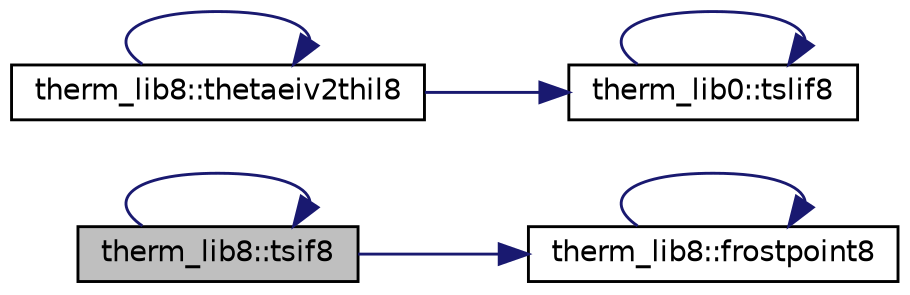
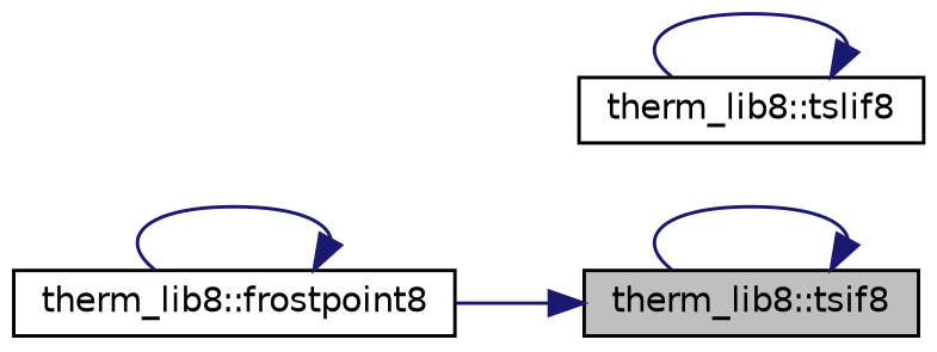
  digraph {
    rankdir=RL
    node [color=black fillcolor=white fontname=Helvetica fontsize=10 shape=record style=filled]
    edge [color=midnightblue dir=back fontname=Helvetica fontsize=10 labelfontname=Helvetica labelfontsize=10 style=solid]
    n1 [fillcolor=grey75 fontcolor=black height=0.2 label="therm_lib8::tsif8" width=0.4]
    n2 [height=0.2 label="therm_lib8::frostpoint8" width=0.4]
-   n3 [height=0.2 label="therm_lib0::tslif8" width=0.4]
-   n4 [height=0.2 label="therm_lib8::thetaeiv2thil8" width=0.4]
+   n3 [height=0.2 label="therm_lib8::tslif8" width=0.4]
    n1 -> n1
-   n2 -> n1
+   n1 -> n2
    n2 -> n2
    n3 -> n3
-   n3 -> n4
-   n4 -> n4
  }
